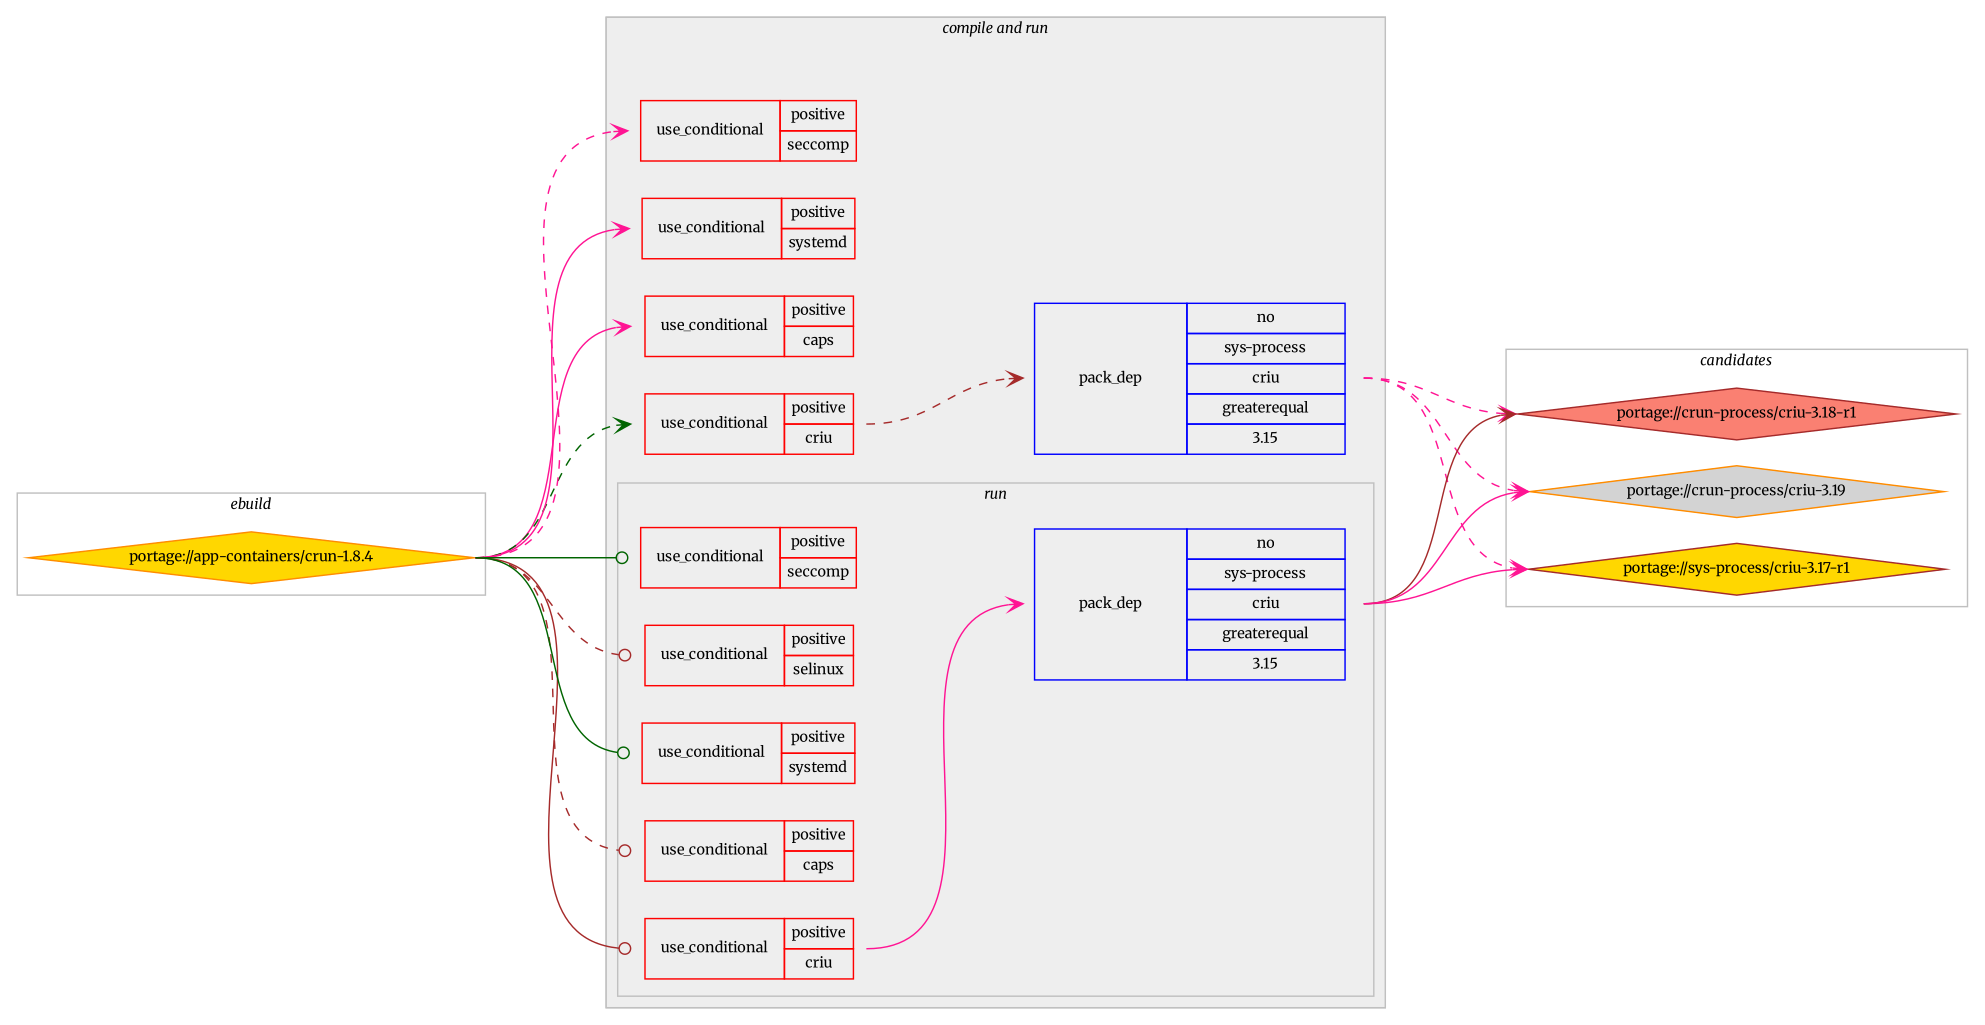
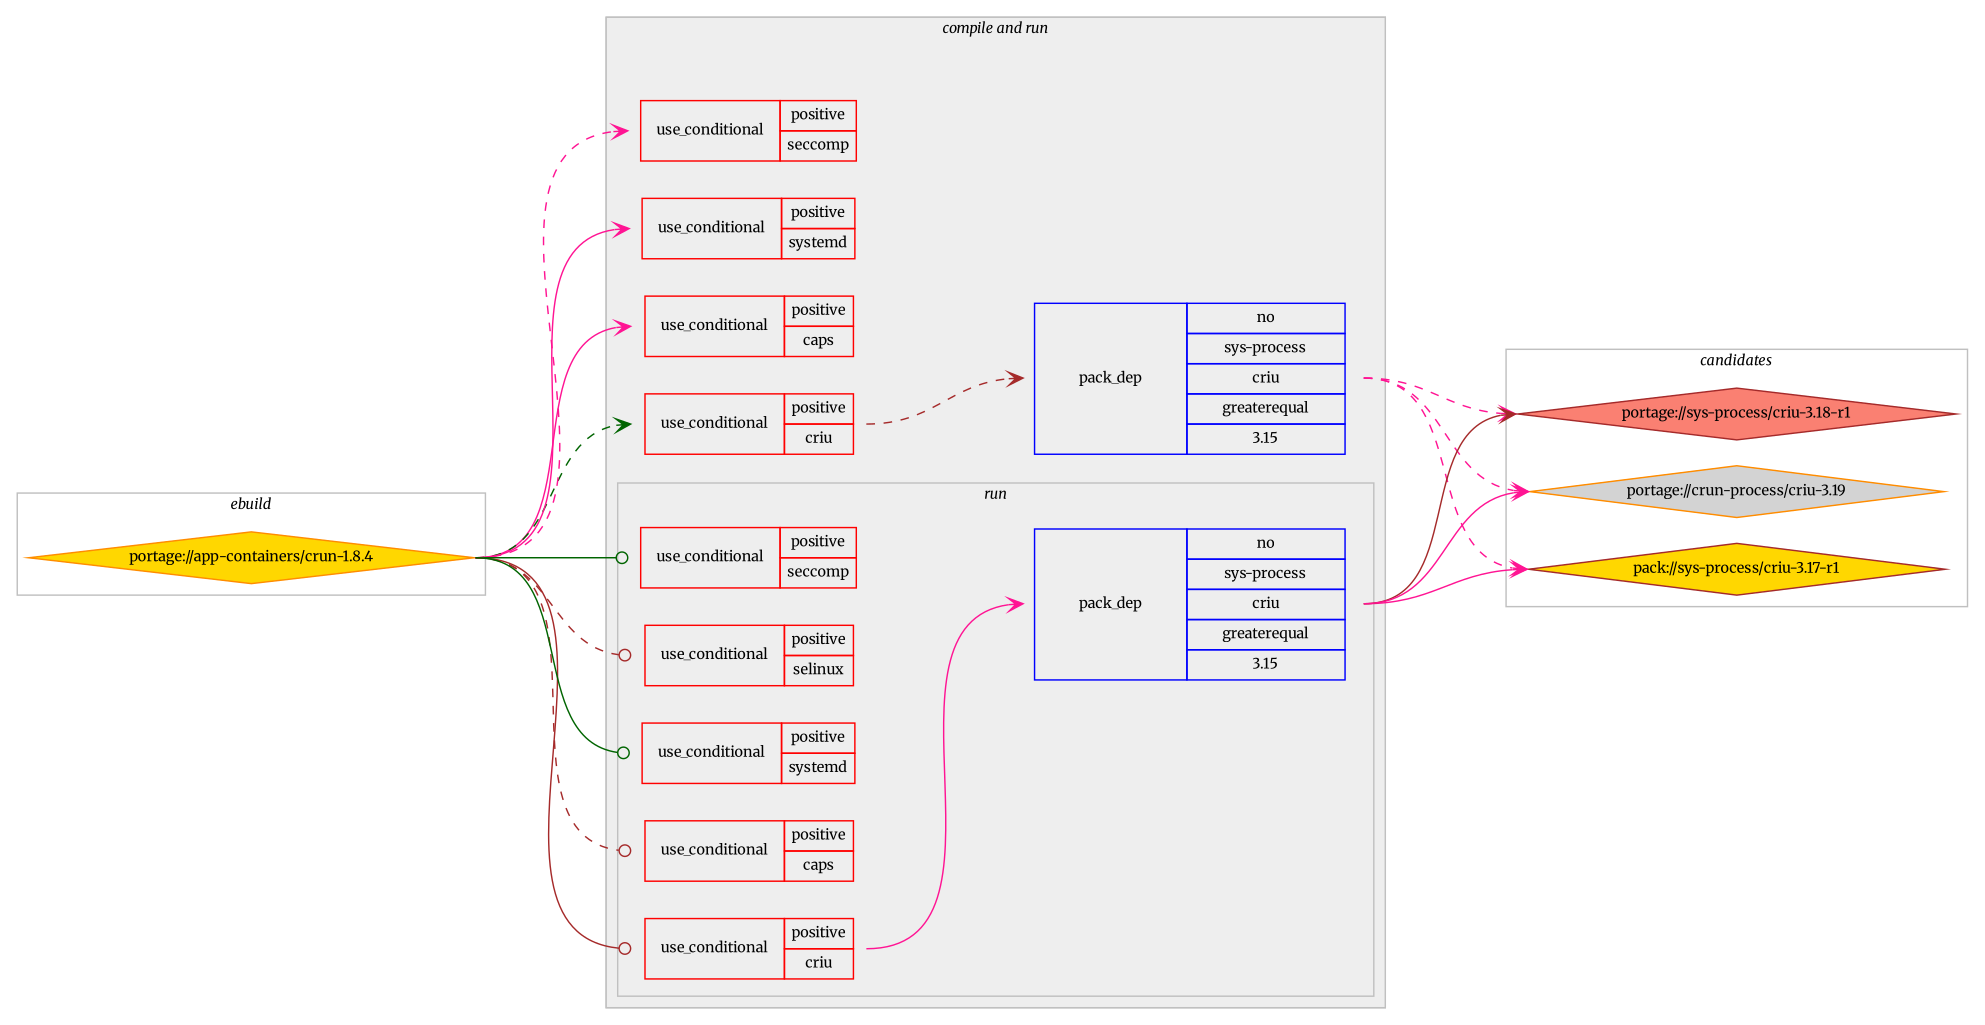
  digraph {
    compound=true
    concentrate=true
    fontname=Merriweather
    fontsize=10
    newrank=true
    rankdir=LR
    ranksep=1.5
    node [color=red fontname=Merriweather fontsize=10 shape=none]
    edge [arrowhead=vee color=deeppink fontname=Merriweather headport=w style=solid tailport=e weight=20]
    n1 [color=darkorange fillcolor=gold label="portage://app-containers/crun-1.8.4" shape=diamond style=filled width=4]
    n2 [label=<<TABLE BORDER="0" CELLBORDER="1" CELLSPACING="0" CELLPADDING="4"><TR><TD ROWSPAN="3" CELLPADDING="10">use_conditional</TD></TR><TR><TD>positive</TD></TR><TR><TD>caps</TD></TR></TABLE>>]
    n3 [color=blue label=<<TABLE BORDER="0" CELLBORDER="1" CELLSPACING="0" CELLPADDING="4" WIDTH="220"><TR><TD ROWSPAN="6" CELLPADDING="30">pack_dep</TD></TR><TR><TD WIDTH="110">no</TD></TR><TR><TD>sys-process</TD></TR><TR><TD>criu</TD></TR><TR><TD>greaterequal</TD></TR><TR><TD>3.15</TD></TR></TABLE>>]
    n4 [label=<<TABLE BORDER="0" CELLBORDER="1" CELLSPACING="0" CELLPADDING="4"><TR><TD ROWSPAN="3" CELLPADDING="10">use_conditional</TD></TR><TR><TD>positive</TD></TR><TR><TD>criu</TD></TR></TABLE>>]
    n5 [label=<<TABLE BORDER="0" CELLBORDER="1" CELLSPACING="0" CELLPADDING="4"><TR><TD ROWSPAN="3" CELLPADDING="10">use_conditional</TD></TR><TR><TD>positive</TD></TR><TR><TD>seccomp</TD></TR></TABLE>>]
    n6 [label=<<TABLE BORDER="0" CELLBORDER="1" CELLSPACING="0" CELLPADDING="4"><TR><TD ROWSPAN="3" CELLPADDING="10">use_conditional</TD></TR><TR><TD>positive</TD></TR><TR><TD>systemd</TD></TR></TABLE>>]
    n7 [label=<<TABLE BORDER="0" CELLBORDER="1" CELLSPACING="0" CELLPADDING="4"><TR><TD ROWSPAN="3" CELLPADDING="10">use_conditional</TD></TR><TR><TD>positive</TD></TR><TR><TD>caps</TD></TR></TABLE>>]
    n8 [color=blue label=<<TABLE BORDER="0" CELLBORDER="1" CELLSPACING="0" CELLPADDING="4" WIDTH="220"><TR><TD ROWSPAN="6" CELLPADDING="30">pack_dep</TD></TR><TR><TD WIDTH="110">no</TD></TR><TR><TD>sys-process</TD></TR><TR><TD>criu</TD></TR><TR><TD>greaterequal</TD></TR><TR><TD>3.15</TD></TR></TABLE>>]
    n9 [label=<<TABLE BORDER="0" CELLBORDER="1" CELLSPACING="0" CELLPADDING="4"><TR><TD ROWSPAN="3" CELLPADDING="10">use_conditional</TD></TR><TR><TD>positive</TD></TR><TR><TD>criu</TD></TR></TABLE>>]
    n10 [label=<<TABLE BORDER="0" CELLBORDER="1" CELLSPACING="0" CELLPADDING="4"><TR><TD ROWSPAN="3" CELLPADDING="10">use_conditional</TD></TR><TR><TD>positive</TD></TR><TR><TD>seccomp</TD></TR></TABLE>>]
    n11 [label=<<TABLE BORDER="0" CELLBORDER="1" CELLSPACING="0" CELLPADDING="4"><TR><TD ROWSPAN="3" CELLPADDING="10">use_conditional</TD></TR><TR><TD>positive</TD></TR><TR><TD>selinux</TD></TR></TABLE>>]
    n12 [label=<<TABLE BORDER="0" CELLBORDER="1" CELLSPACING="0" CELLPADDING="4"><TR><TD ROWSPAN="3" CELLPADDING="10">use_conditional</TD></TR><TR><TD>positive</TD></TR><TR><TD>systemd</TD></TR></TABLE>>]
-   n13 [color=brown fillcolor=gold label="portage://sys-process/criu-3.17-r1" shape=diamond style=filled width=4]
-   n14 [color=brown fillcolor=salmon label="portage://crun-process/criu-3.18-r1" shape=diamond style=filled width=4]
+   n13 [color=brown fillcolor=gold label="pack://sys-process/criu-3.17-r1" shape=diamond style=filled width=4]
+   n14 [color=brown fillcolor=salmon label="portage://sys-process/criu-3.18-r1" shape=diamond style=filled width=4]
    n15 [color=darkorange fillcolor=lightgrey label="portage://crun-process/criu-3.19" shape=diamond style=filled width=4]
    subgraph cluster_1 {
      color=gray
      label=<<i>ebuild</i>>
      rank=same
      n1
    }
    subgraph cluster_2 {
      color=gray
      label=<<i>dependencies</i>>
      subgraph cluster_3 {
        color=gray
        fillcolor="#eeeeee"
        label=<<i>compile</i>>
        style=filled
        subgraph sub_4 {
          color=gray
          fillcolor="#eeeeee"
          label=<<i>compile</i>>
          style=filled
          n2
        }
        subgraph sub_5 {
          color=gray
          fillcolor="#eeeeee"
          label=<<i>compile</i>>
          style=filled
          n4
          subgraph sub_6 {
            color=gray
            fillcolor="#eeeeee"
            label=<<i>compile</i>>
            style=filled
            n3
          }
        }
        subgraph sub_7 {
          color=gray
          fillcolor="#eeeeee"
          label=<<i>compile</i>>
          style=filled
          n5
        }
        subgraph sub_8 {
          color=gray
          fillcolor="#eeeeee"
          label=<<i>compile</i>>
          style=filled
          n6
        }
      }
      subgraph cluster_9 {
        color=gray
        fillcolor="#eeeeee"
        label=<<i>compile and run</i>>
        style=filled
      }
      subgraph cluster_10 {
        color=gray
        fillcolor="#eeeeee"
        label=<<i>run</i>>
        style=filled
        subgraph sub_11 {
          color=gray
          fillcolor="#eeeeee"
          label=<<i>run</i>>
          style=filled
          n7
        }
        subgraph sub_12 {
          color=gray
          fillcolor="#eeeeee"
          label=<<i>run</i>>
          style=filled
          n9
          subgraph sub_13 {
            color=gray
            fillcolor="#eeeeee"
            label=<<i>run</i>>
            style=filled
            n8
          }
        }
        subgraph sub_14 {
          color=gray
          fillcolor="#eeeeee"
          label=<<i>run</i>>
          style=filled
          n10
        }
        subgraph sub_15 {
          color=gray
          fillcolor="#eeeeee"
          label=<<i>run</i>>
          style=filled
          n11
        }
        subgraph sub_16 {
          color=gray
          fillcolor="#eeeeee"
          label=<<i>run</i>>
          style=filled
          n12
        }
      }
    }
    subgraph cluster_17 {
      color=gray
      label=<<i>candidates</i>>
      rank=same
      subgraph sub_18 {
        color=black
        label=<<i>candidates</i>>
        nodesep=1
        rank=same
        n13
        n14
        n15
      }
      subgraph sub_19 {
        color=black
        label=<<i>candidates</i>>
        nodesep=1
        rank=same
        n13
        n14
        n15
      }
    }
    n1 -> n2
    n1 -> n4 [color=darkgreen style=dashed]
    n1 -> n5 [style=dashed]
    n1 -> n6
    n1 -> n7 [arrowhead=odot color=brown style=dashed]
    n1 -> n9 [arrowhead=odot color=brown]
    n1 -> n10 [arrowhead=odot color=darkgreen]
    n1 -> n11 [arrowhead=odot color=brown style=dashed]
    n1 -> n12 [arrowhead=odot color=darkgreen]
    n3 -> n13 [style=dashed weight=100]
    n3 -> n14 [style=dashed weight=100]
    n3 -> n15 [style=dashed weight=100]
    n4 -> n3 [color=brown style=dashed]
    n8 -> n13 [weight=100]
    n8 -> n14 [color=brown weight=100]
    n8 -> n15 [weight=100]
    n9 -> n8
  }
